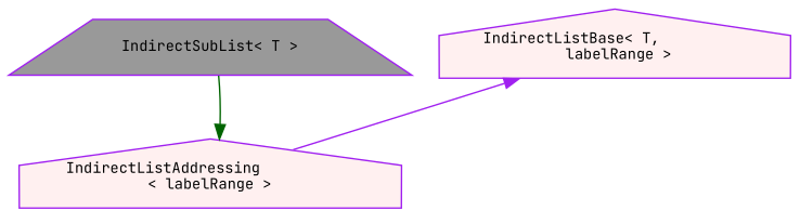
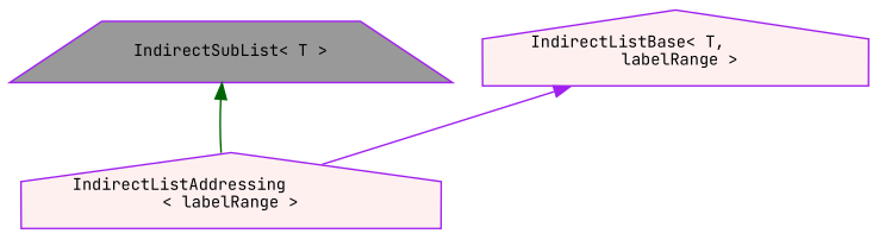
  digraph {
    fontname="JetBrains Mono"
    node [color=purple fillcolor="#FFF0F0" fontname="JetBrains Mono" fontsize=10 shape=house style=filled]
    edge [dir=back fontname="JetBrains Mono" fontsize=10 labelfontname=Helvetica labelfontsize=10 style=solid]
    n1 [fillcolor=grey60 fontcolor=black height=0.2 label="IndirectSubList\< T \>" shape=trapezium width=0.4]
    n2 [height=0.2 label="IndirectListAddressing\l\< labelRange \>" width=0.4]
    n3 [height=0.2 label="IndirectListBase\< T,\l labelRange \>" width=0.4]
-   n2 -> n1 [color=darkgreen]
+   n1 -> n2 [color=darkgreen]
    n3 -> n2 [color=purple]
  }
